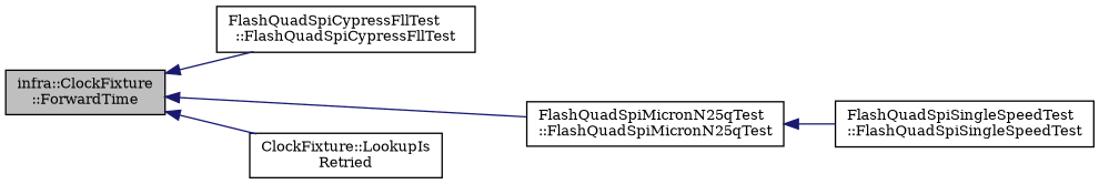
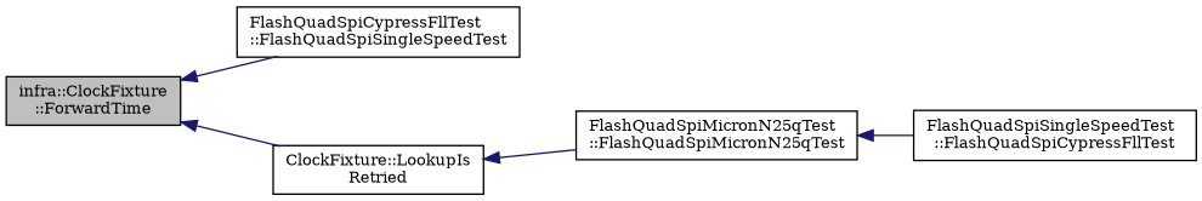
  digraph {
    fontname="DejaVu Serif"
    rankdir=LR
    node [color=black fillcolor=white fontname="DejaVu Serif" fontsize=10 shape=record style=filled]
    edge [color=midnightblue dir=back fontname="DejaVu Serif" fontsize=10 labelfontname=Helvetica labelfontsize=10 style=solid]
    n1 [fillcolor=grey75 fontcolor=black height=0.2 label="infra::ClockFixture\l::ForwardTime" width=0.4]
-   n2 [height=0.2 label="FlashQuadSpiCypressFllTest\l::FlashQuadSpiCypressFllTest" width=0.4]
+   n2 [height=0.2 label="FlashQuadSpiCypressFllTest\l::FlashQuadSpiSingleSpeedTest" width=0.4]
    n3 [height=0.2 label="FlashQuadSpiMicronN25qTest\l::FlashQuadSpiMicronN25qTest" width=0.4]
    n4 [height=0.2 label="ClockFixture::LookupIs\lRetried" width=0.4]
-   n5 [height=0.2 label="FlashQuadSpiSingleSpeedTest\l::FlashQuadSpiSingleSpeedTest" width=0.4]
+   n5 [height=0.2 label="FlashQuadSpiSingleSpeedTest\l::FlashQuadSpiCypressFllTest" width=0.4]
    n1 -> n2
-   n1 -> n3
+   n4 -> n3
    n1 -> n4
    n3 -> n5
  }
